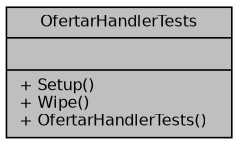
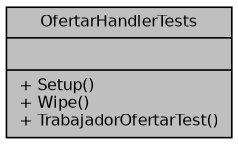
  digraph {
-   n1 [color=black fillcolor=grey75 fontcolor=black fontname=Helvetica fontsize=10 height=0.2 label="{OfertarHandlerTests\n||+ Setup()\l+ Wipe()\l+ OfertarHandlerTests()\l}" shape=record style=filled width=0.4]
+   n1 [color=black fillcolor=grey75 fontcolor=black fontname=Helvetica fontsize=10 height=0.2 label="{OfertarHandlerTests\n||+ Setup()\l+ Wipe()\l+ TrabajadorOfertarTest()\l}" shape=record style=filled width=0.4]
  }
